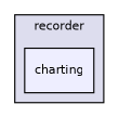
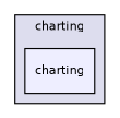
  digraph {
    compound=true
    n1 [fillcolor="#eeeeff" fontname=Helvetica fontsize=10 label=charting pencolor=black shape=box style=filled]
    subgraph cluster_1 {
      bgcolor="#ddddee"
      fontname=Helvetica
      fontsize=10
-     label=recorder
+     label=charting
      pencolor=black
      n1
    }
  }
